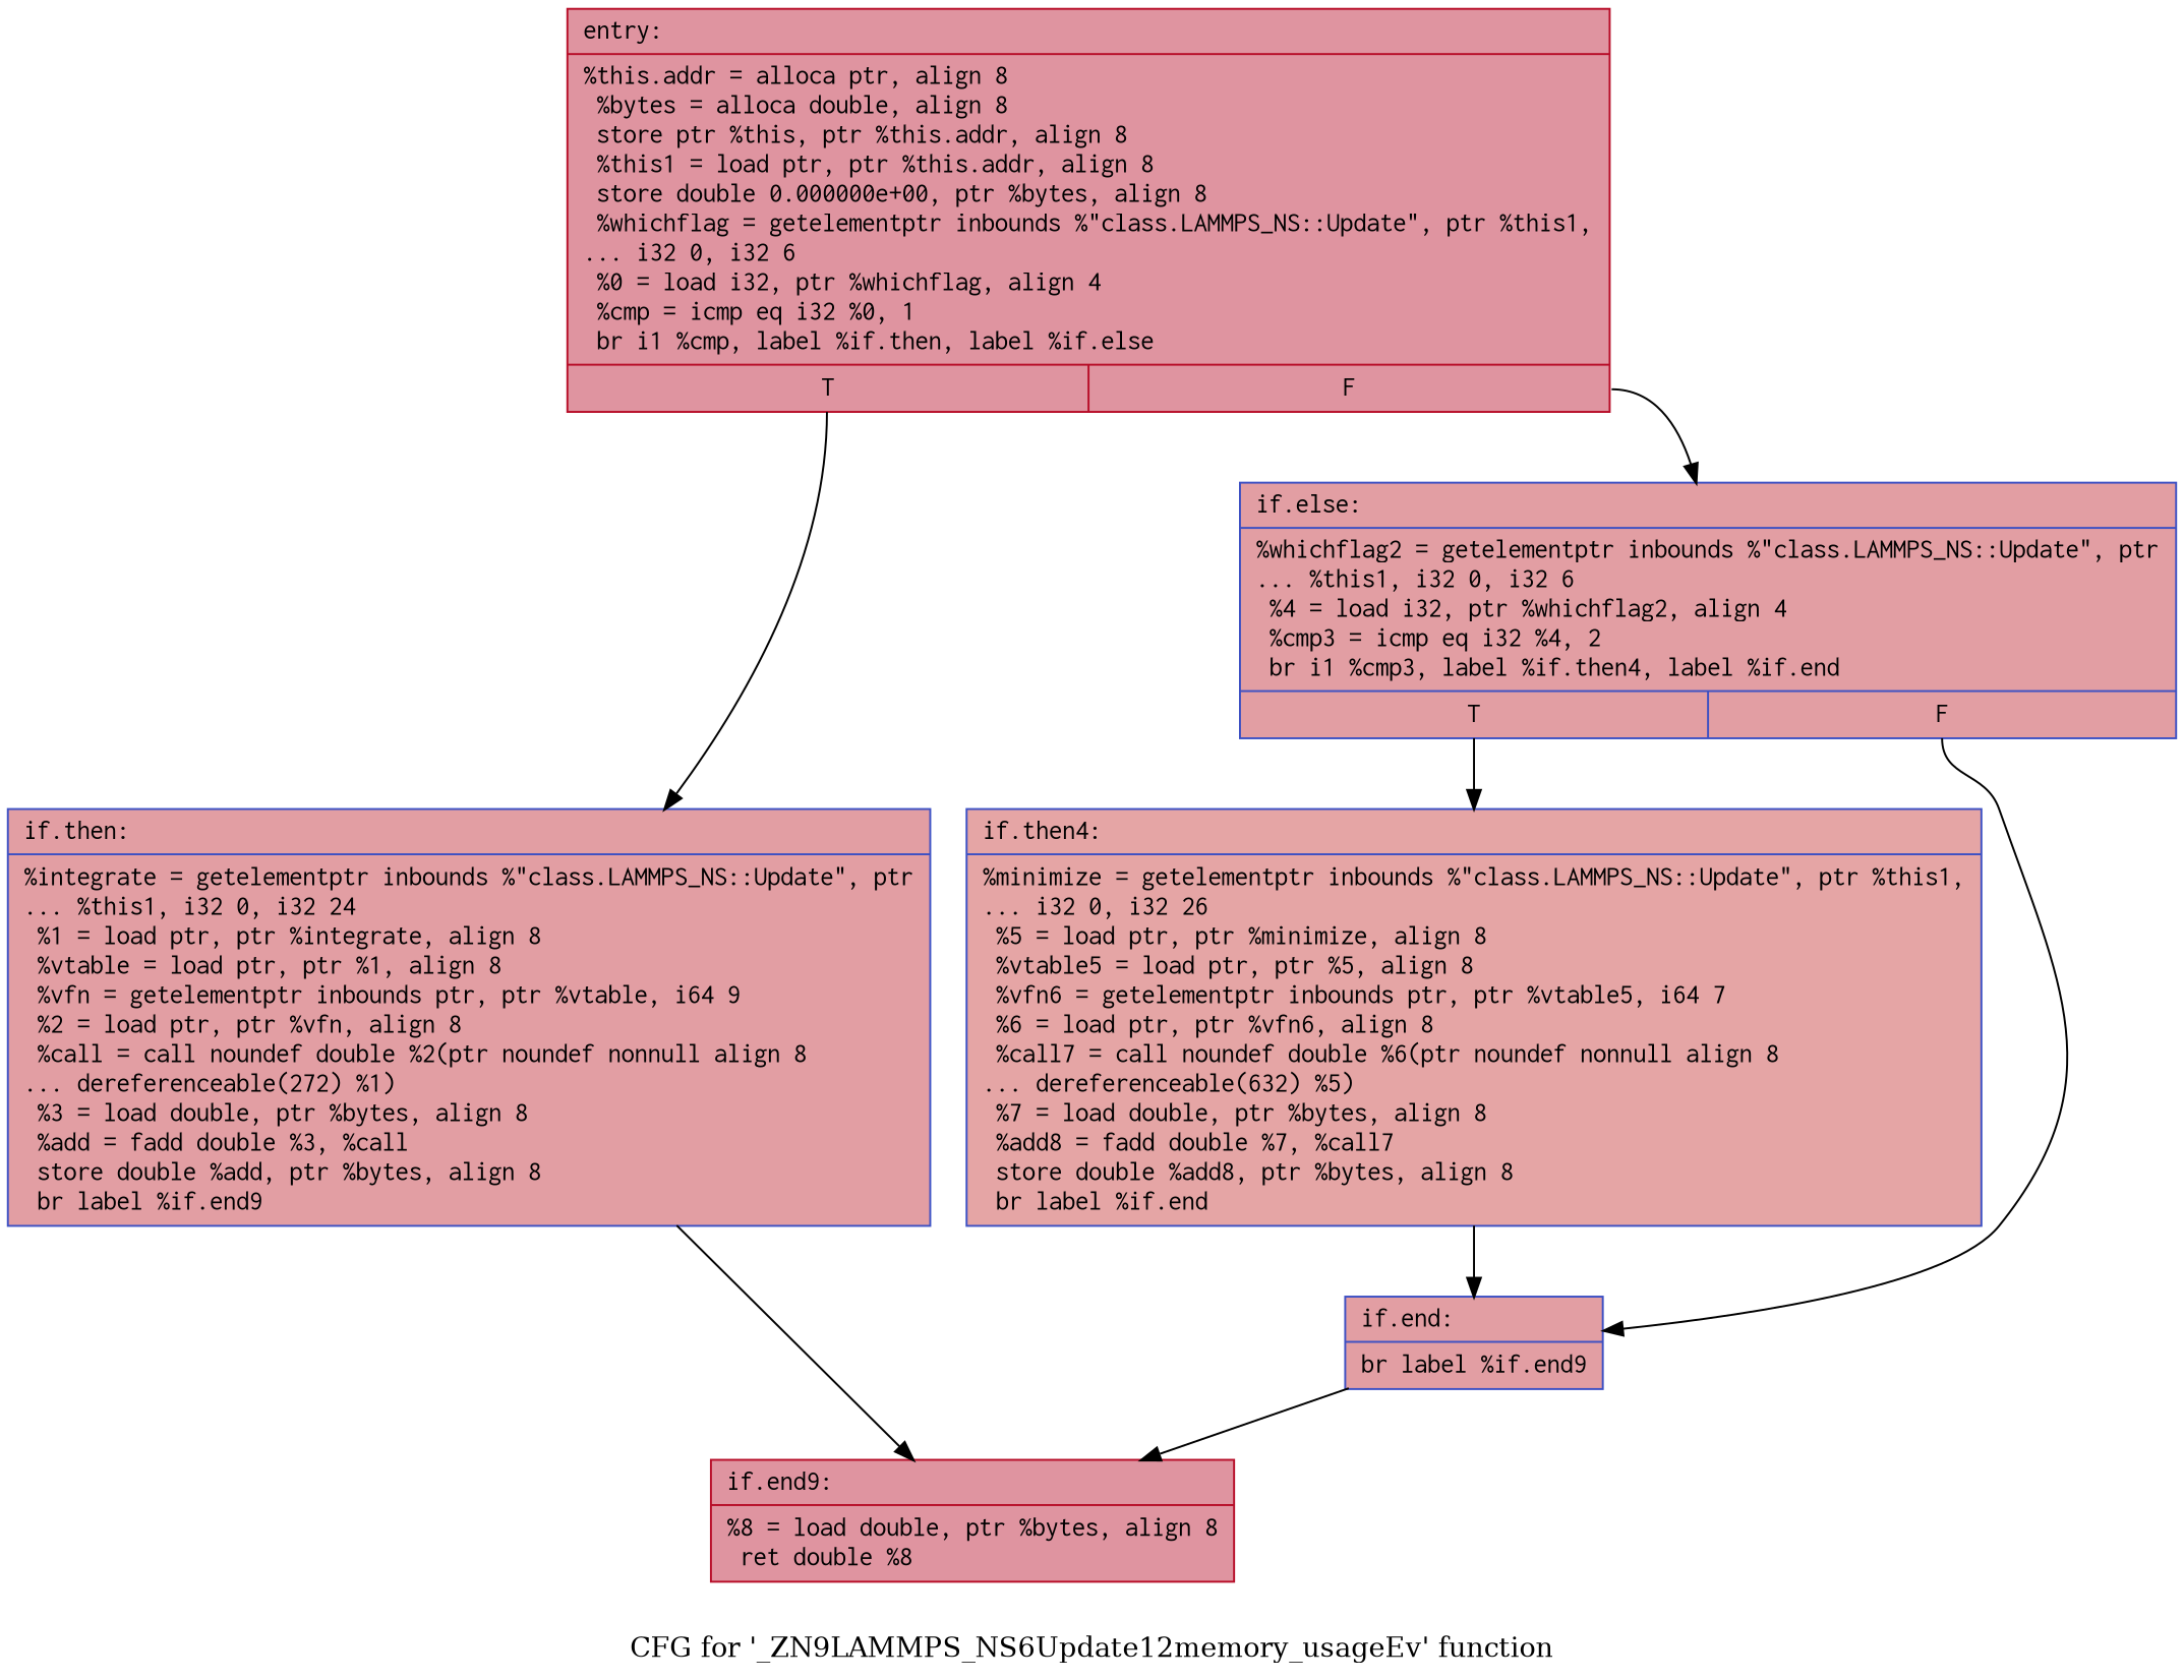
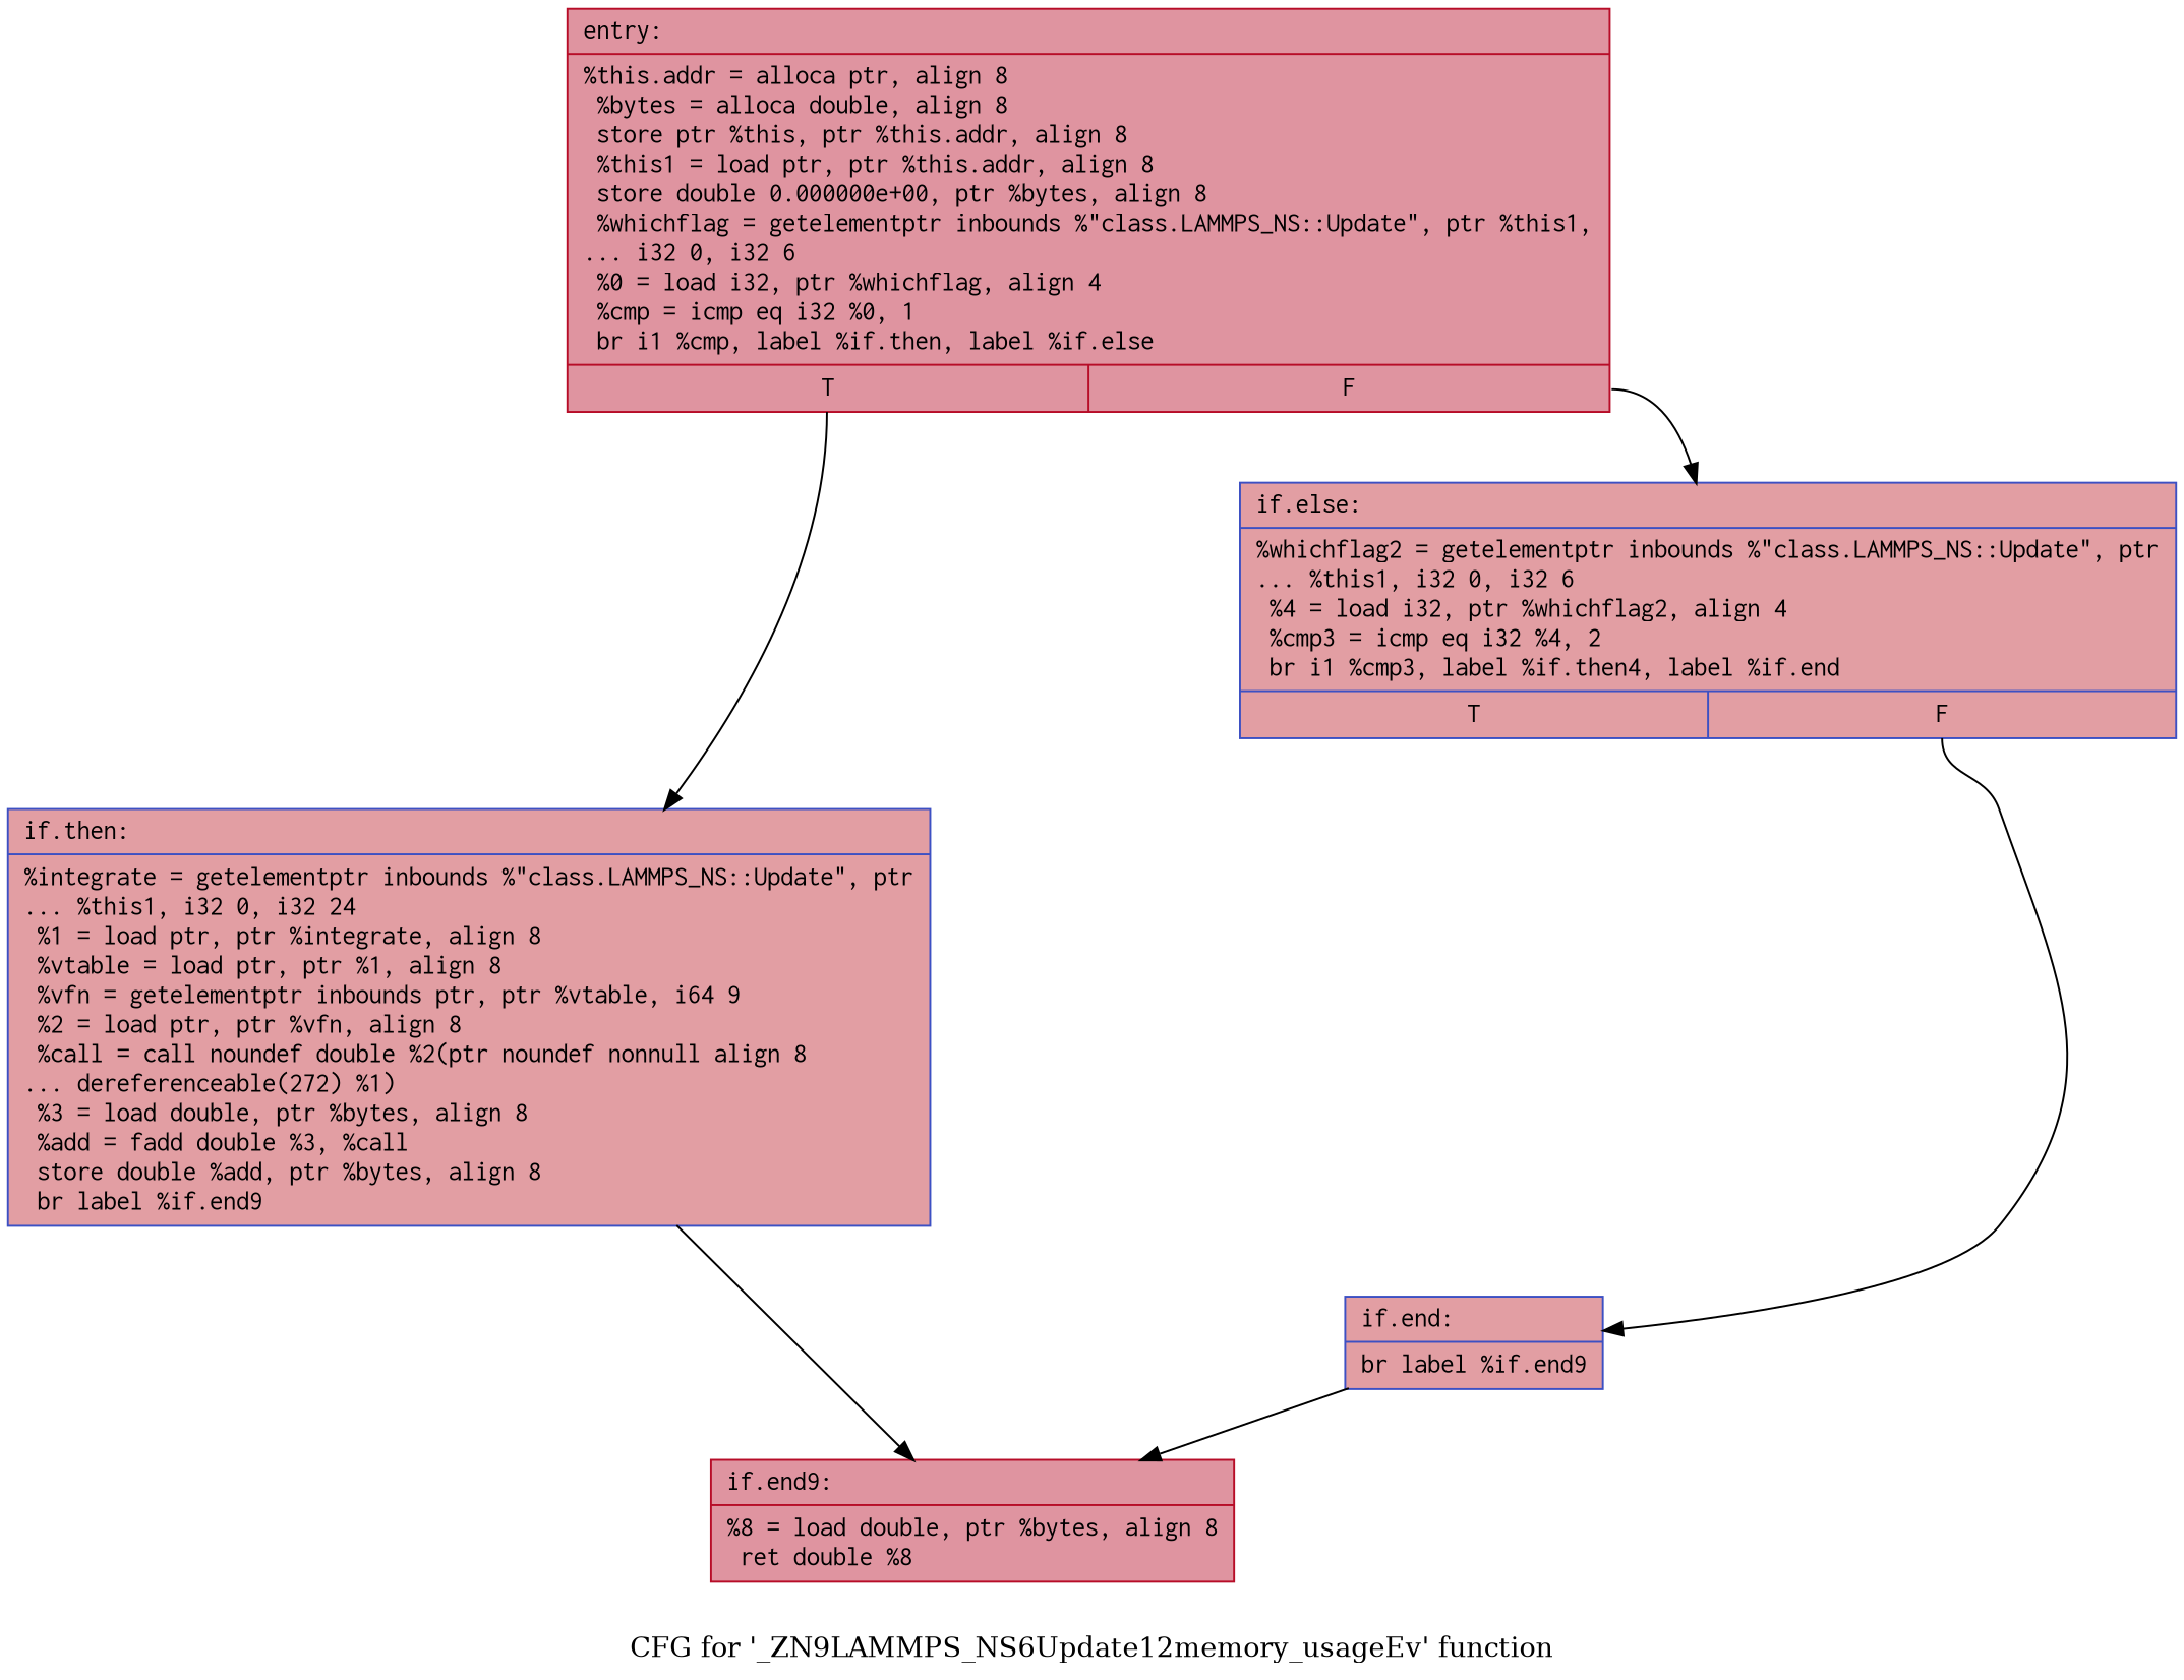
  digraph {
    label="CFG for '_ZN9LAMMPS_NS6Update12memory_usageEv' function"
    node [color="#3d50c3ff" fillcolor="#be242e70" fontname=Courier shape=record style=filled]
    n1 [color="#b70d28ff" fillcolor="#b70d2870" label="{entry:\l|  %this.addr = alloca ptr, align 8\l  %bytes = alloca double, align 8\l  store ptr %this, ptr %this.addr, align 8\l  %this1 = load ptr, ptr %this.addr, align 8\l  store double 0.000000e+00, ptr %bytes, align 8\l  %whichflag = getelementptr inbounds %\"class.LAMMPS_NS::Update\", ptr %this1,\l... i32 0, i32 6\l  %0 = load i32, ptr %whichflag, align 4\l  %cmp = icmp eq i32 %0, 1\l  br i1 %cmp, label %if.then, label %if.else\l|{<s0>T|<s1>F}}"]
    n2 [label="{if.then:\l|  %integrate = getelementptr inbounds %\"class.LAMMPS_NS::Update\", ptr\l... %this1, i32 0, i32 24\l  %1 = load ptr, ptr %integrate, align 8\l  %vtable = load ptr, ptr %1, align 8\l  %vfn = getelementptr inbounds ptr, ptr %vtable, i64 9\l  %2 = load ptr, ptr %vfn, align 8\l  %call = call noundef double %2(ptr noundef nonnull align 8\l... dereferenceable(272) %1)\l  %3 = load double, ptr %bytes, align 8\l  %add = fadd double %3, %call\l  store double %add, ptr %bytes, align 8\l  br label %if.end9\l}"]
    n3 [label="{if.else:\l|  %whichflag2 = getelementptr inbounds %\"class.LAMMPS_NS::Update\", ptr\l... %this1, i32 0, i32 6\l  %4 = load i32, ptr %whichflag2, align 4\l  %cmp3 = icmp eq i32 %4, 2\l  br i1 %cmp3, label %if.then4, label %if.end\l|{<s0>T|<s1>F}}"]
    n4 [color="#b70d28ff" fillcolor="#b70d2870" label="{if.end9:\l|  %8 = load double, ptr %bytes, align 8\l  ret double %8\l}"]
-   n5 [fillcolor="#c5333470" label="{if.then4:\l|  %minimize = getelementptr inbounds %\"class.LAMMPS_NS::Update\", ptr %this1,\l... i32 0, i32 26\l  %5 = load ptr, ptr %minimize, align 8\l  %vtable5 = load ptr, ptr %5, align 8\l  %vfn6 = getelementptr inbounds ptr, ptr %vtable5, i64 7\l  %6 = load ptr, ptr %vfn6, align 8\l  %call7 = call noundef double %6(ptr noundef nonnull align 8\l... dereferenceable(632) %5)\l  %7 = load double, ptr %bytes, align 8\l  %add8 = fadd double %7, %call7\l  store double %add8, ptr %bytes, align 8\l  br label %if.end\l}"]
    n6 [label="{if.end:\l|  br label %if.end9\l}"]
    n1 -> n2 [tailport=s0]
    n1 -> n3 [tailport=s1]
    n2 -> n4
-   n3 -> n5 [tailport=s0]
    n3 -> n6 [tailport=s1]
-   n5 -> n6
    n6 -> n4
  }
